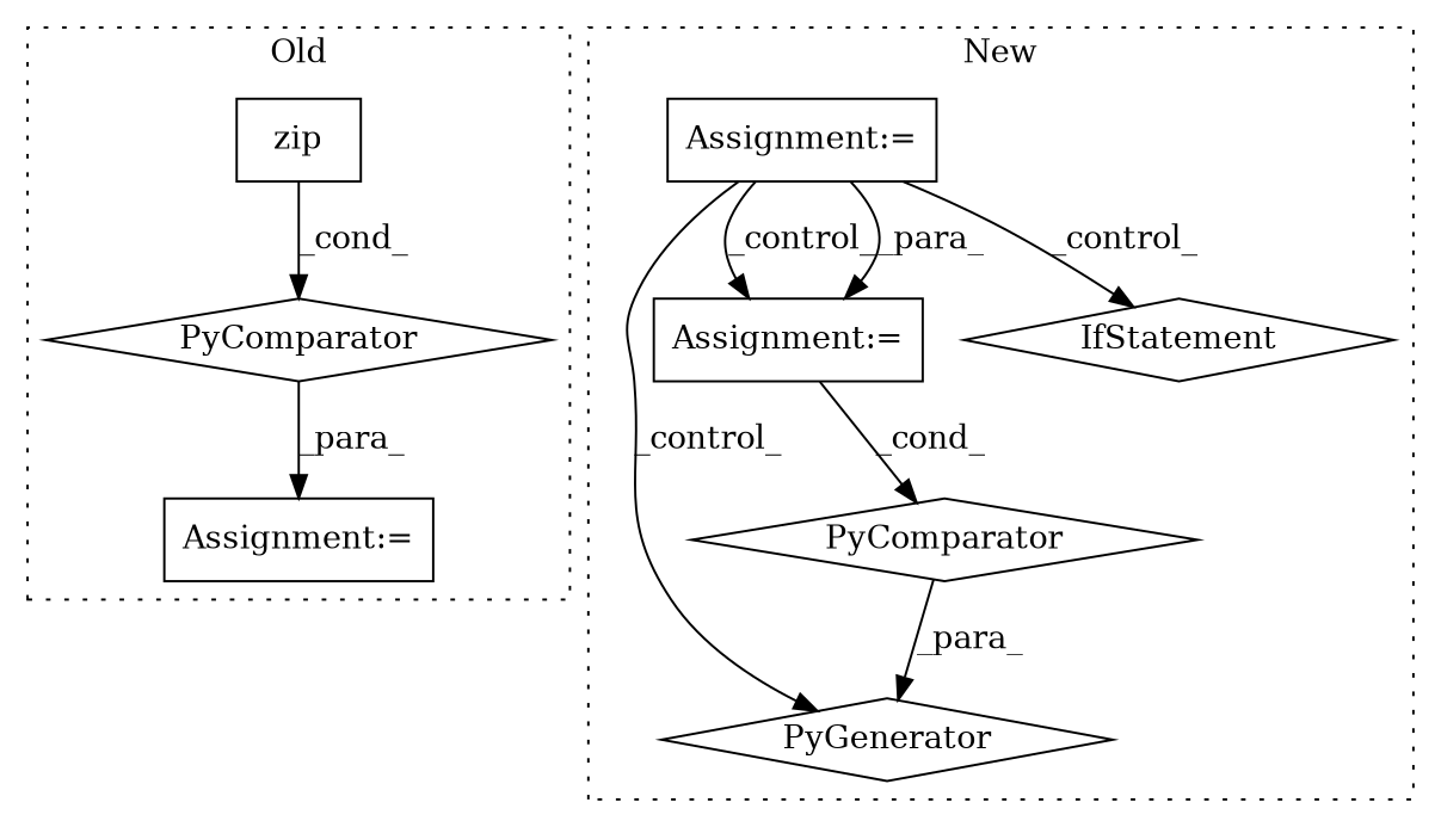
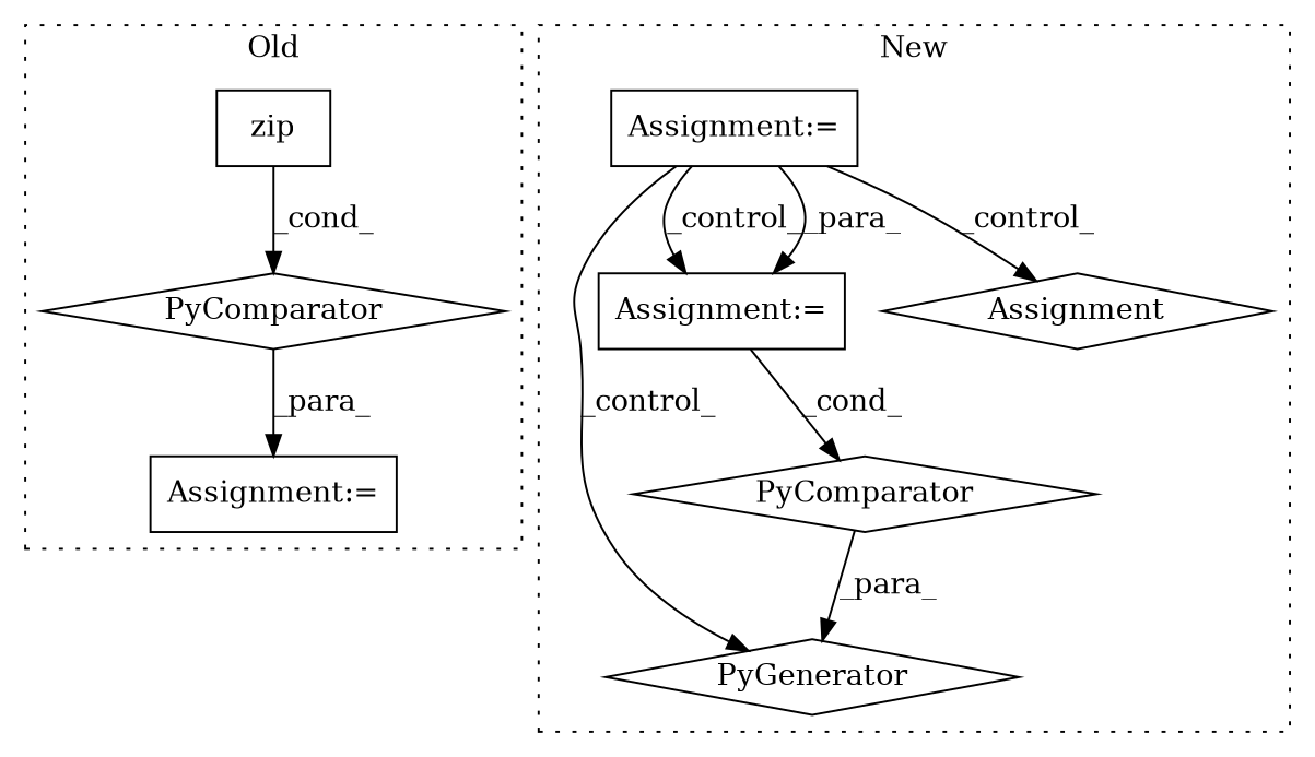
  digraph {
    node [a=7 l=33 s=41062 shape=box]
    n1 [a=32 l="4,1" label=zip s="40684,40696"]
    n2 [l=14 label="Assignment:=" s=40543]
    n3 [a=113 l=46 label=PyComparator s=40813 shape=diamond]
    n4 [a=107 l=141 label=PyGenerator s=40960 shape=diamond]
    n5 [label="Assignment:="]
    n6 [a=113 label=PyComparator shape=diamond]
    n7 [l="78,2" label="Assignment:=" s="40636,40757"]
-   n8 [a=25 l=21 label=IfStatement s=40876 shape=diamond]
+   n8 [a=25 l=21 label=Assignment s=40876 shape=diamond]
    subgraph cluster_1 {
      label=Old
      style=dotted
      n1
      n2
      n3
    }
    subgraph cluster_2 {
      label=New
      style=dotted
      n4
      n5
      n6
      n7
      n8
    }
    n1 -> n3 [label=_cond_]
    n3 -> n2 [label=_para_]
    n5 -> n6 [label=_cond_]
    n6 -> n4 [label=_para_]
    n7 -> n4 [label=_control_]
    n7 -> n5 [label=_control_]
    n7 -> n5 [label=_para_]
    n7 -> n8 [label=_control_]
  }
